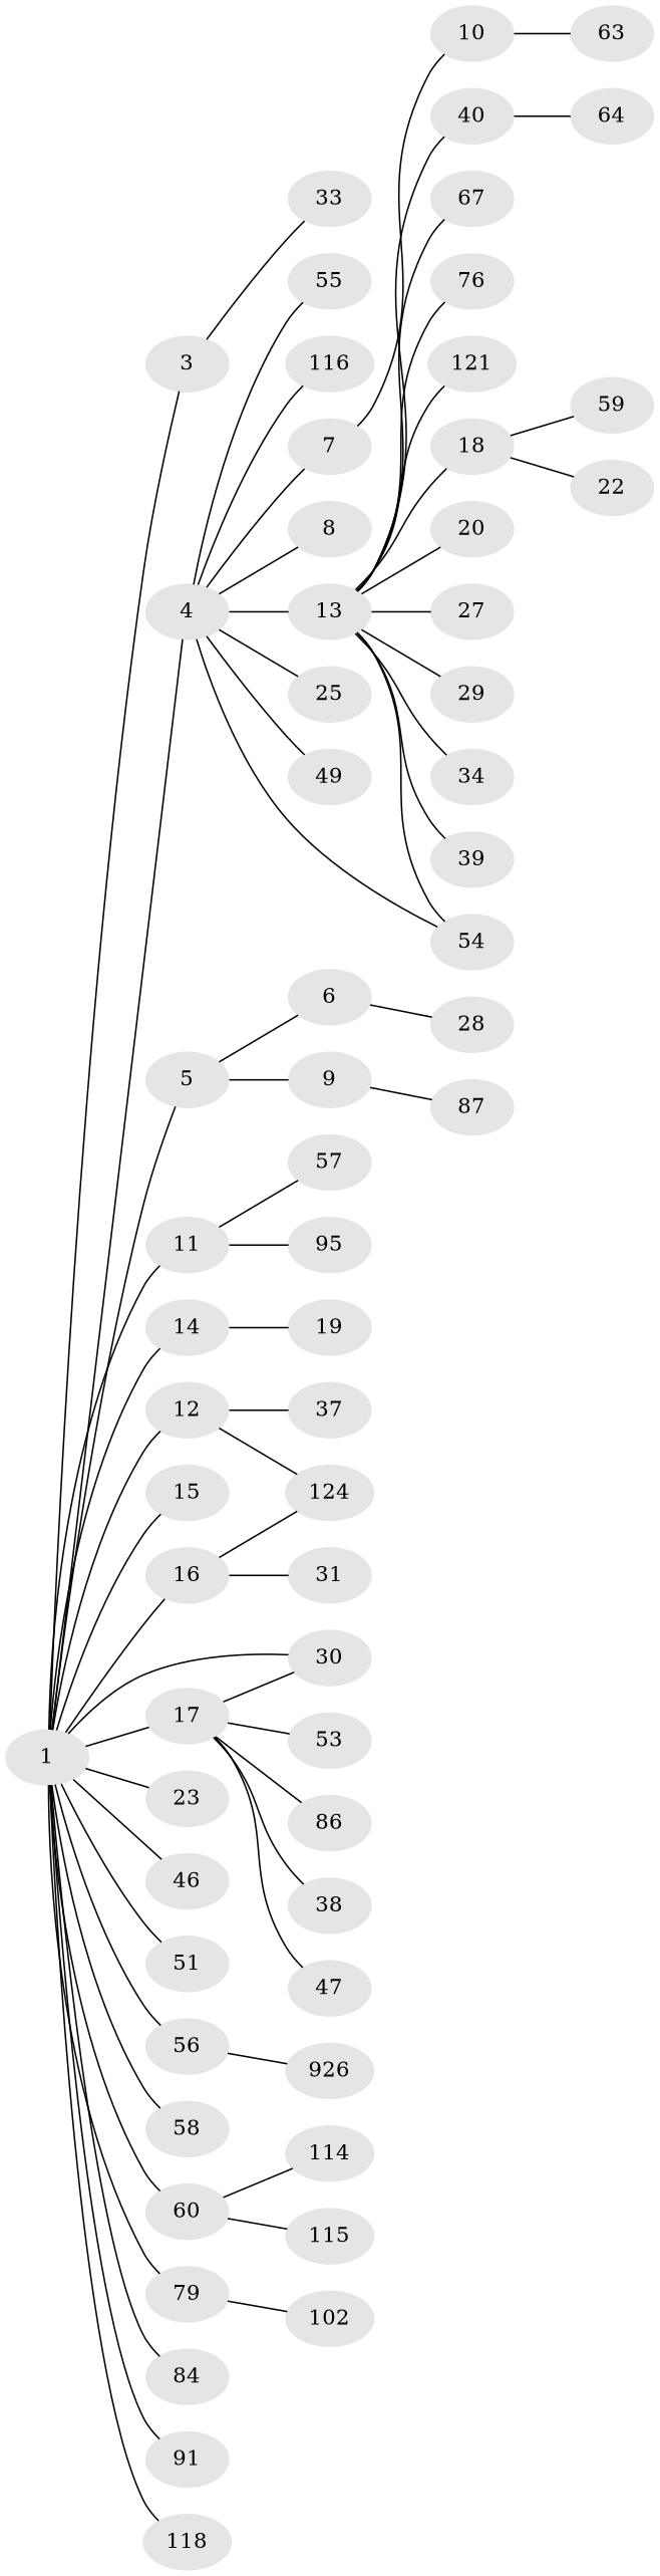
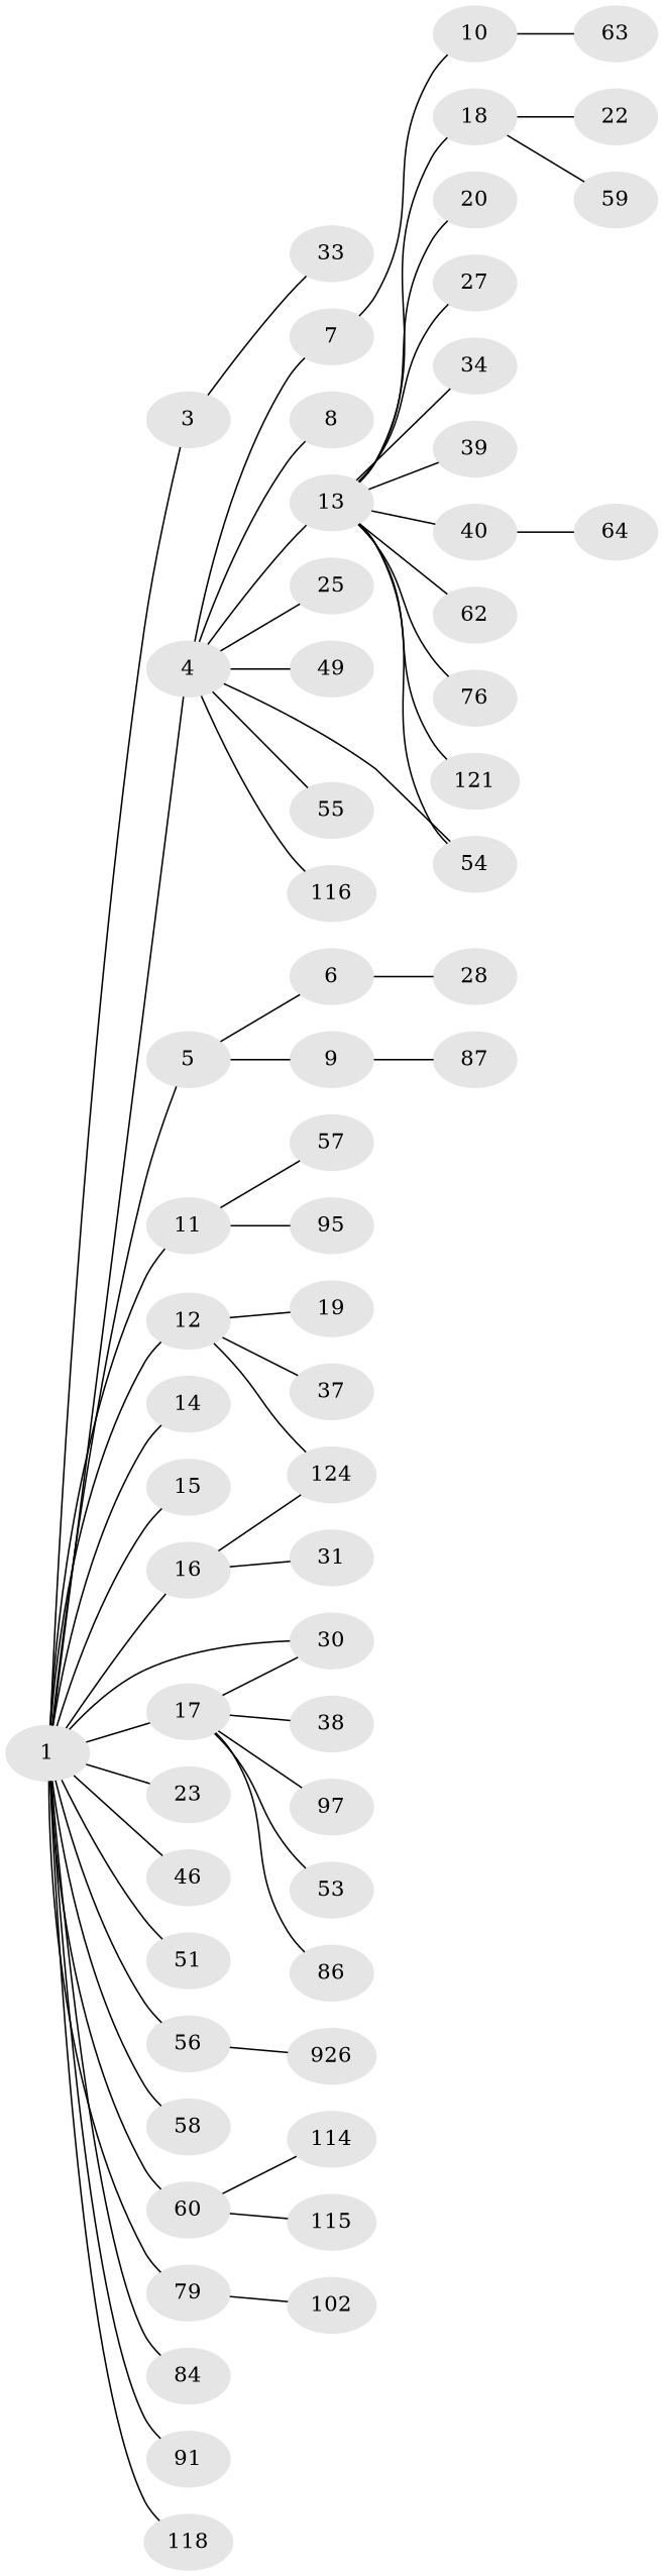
  graph {
    rankdir=LR
    node [color=gray90 style=filled]
    1 [super="+2"]
    3 [super="+89+100+73+69"]
    4 [super="+66+105+90+92+109"]
    5 [super="+36"]
    11
    12 [super="+50+45+21+80+72+68+65"]
    14
    15
    16 [super="+26"]
    17 [super="+23+44+82+123+24+35"]
    30 [super="+117+32+62"]
    n12 [label=23]
    46 [super="+113"]
    51 [super="+97"]
    56
    58
    60 [super="+75"]
    79 [super="+98+85"]
    84
    91
    118
    33
    7
    8
    13
    25
    49
    54 [super="+99+74+111"]
    55 [super="+81"]
    116
    6
    9
    57
    95
    19
    37
    124
    31 [super="+101"]
    38
-   47 [super="+106"]
+   47 [super="+106" label=97]
    53
    86
    n43 [label=926]
    114
    115
    102
    10
    18 [super="+70+52"]
    20
    27 [super="+104"]
-   29
    34
    39
    40 [super="+107+41+48"]
-   67 [super="+122"]
+   67 [super="+122" label=62]
    76
    121
    28 [super="+103"]
    87 [super="+110"]
    63
    22 [super="+120"]
    59
    64
    1 -- 3
    1 -- 4
    1 -- 5
    1 -- 11
    1 -- 12
    1 -- 14
    1 -- 15
    1 -- 16
    1 -- 17
    1 -- 30
    1 -- n12
    1 -- 46
    1 -- 51
    1 -- 56
    1 -- 58
    1 -- 60
    1 -- 79
    1 -- 84
    1 -- 91
    1 -- 118
    3 -- 33
    4 -- 7
    4 -- 8
    4 -- 13
    4 -- 25
    4 -- 49
    4 -- 54
    4 -- 55
    4 -- 116
    5 -- 6
    5 -- 9
    11 -- 57
    11 -- 95
-   14 -- 19
+   12 -- 19
    12 -- 37
    12 -- 124
    16 -- 124
    16 -- 31
    17 -- 30
    17 -- 38
    17 -- 47
    17 -- 53
    17 -- 86
    56 -- n43
    60 -- 114
    60 -- 115
    79 -- 102
    7 -- 10
    13 -- 54
    13 -- 18
    13 -- 20
    13 -- 27
-   13 -- 29
    13 -- 34
    13 -- 39
    13 -- 40
    13 -- 67
    13 -- 76
    13 -- 121
    6 -- 28
    9 -- 87
    10 -- 63
    18 -- 22
    18 -- 59
    40 -- 64
  }
